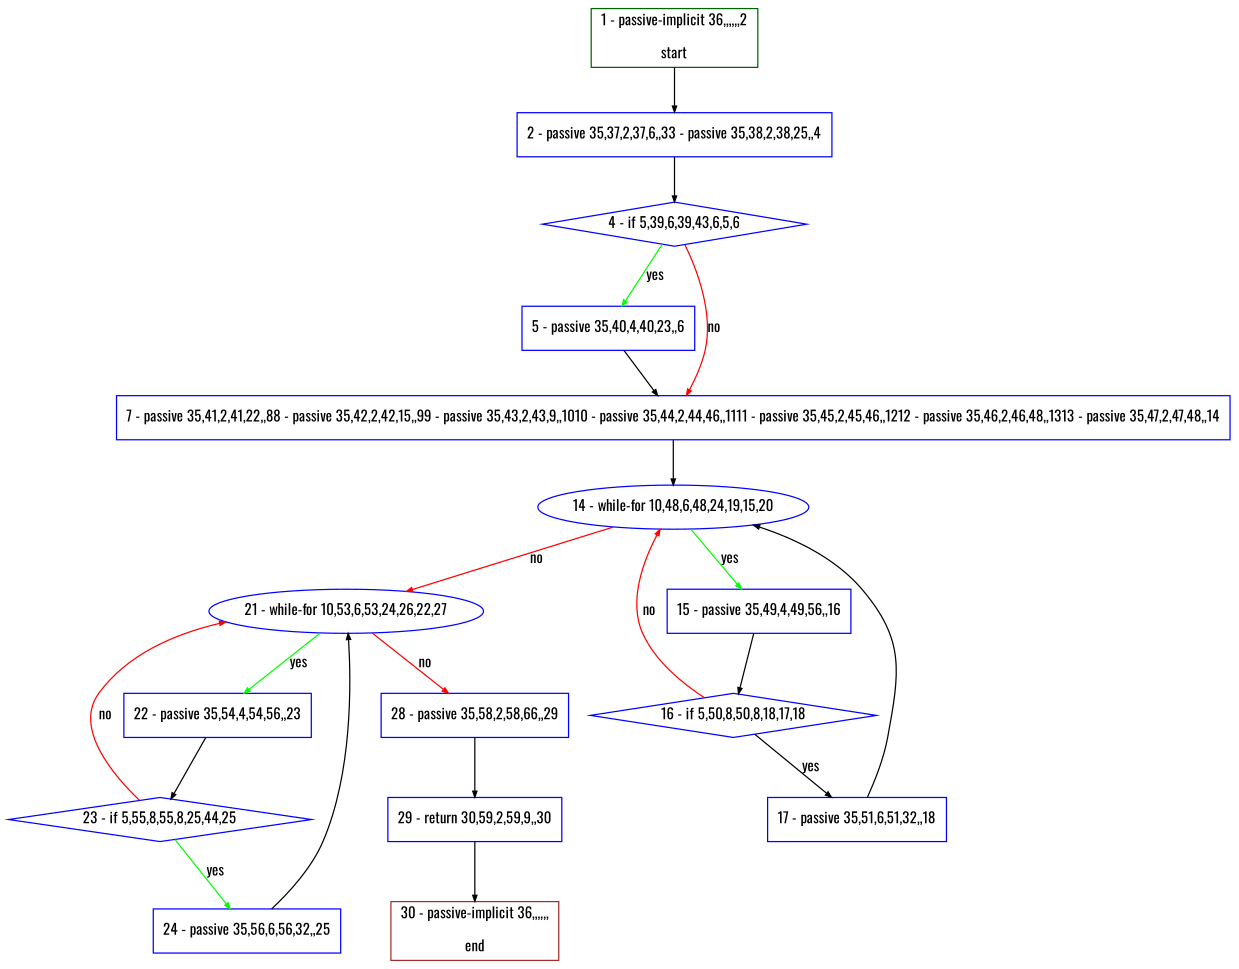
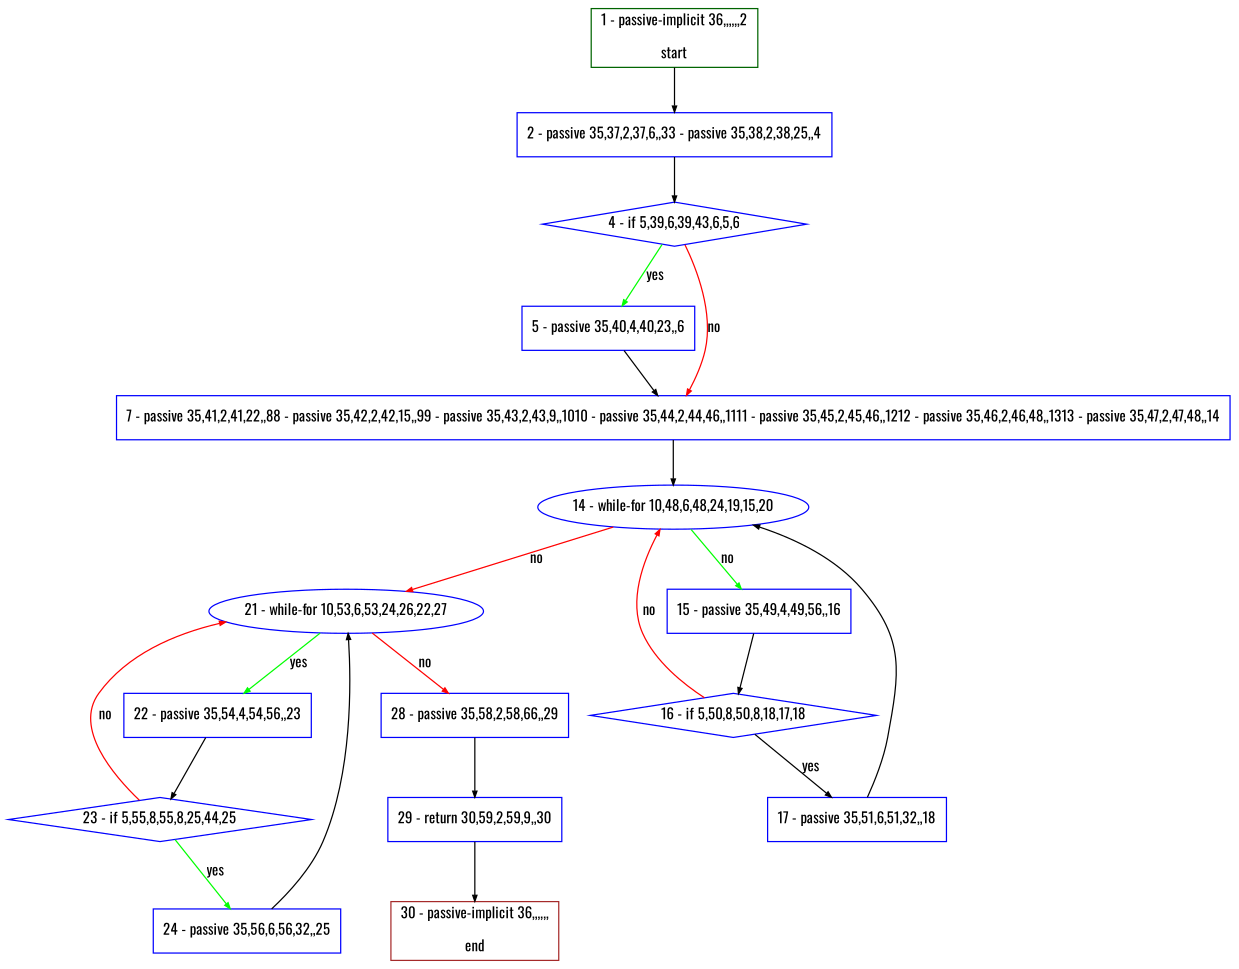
  digraph {
    bgcolor=white
    compound=true
    fillcolor="#FFFFCC"
    fontname=Oswald
    fontsize=12
    pack=true
    packmode=clust
    style="rounded,filled"
    node [color="#0000ff" compound=true fillcolor="#ffffff" fixedsize=false fontname=Oswald fontsize=12 node_initialized=no shape=box style=filled]
    edge [arrowhead=normal arrowsize=0.5 arrowtail=none color="#000000" compound=true dir=forward fontcolor=black fontname=Oswald fontsize=12]
    n1 [label="2 - passive 35,37,2,37,6,,33 - passive 35,38,2,38,25,,4"]
    n2 [label="4 - if 5,39,6,39,43,6,5,6" shape=diamond]
    n3 [label="5 - passive 35,40,4,40,23,,6"]
    n4 [label="7 - passive 35,41,2,41,22,,88 - passive 35,42,2,42,15,,99 - passive 35,43,2,43,9,,1010 - passive 35,44,2,44,46,,1111 - passive 35,45,2,45,46,,1212 - passive 35,46,2,46,48,,1313 - passive 35,47,2,47,48,,14"]
    n5 [color="#006400" label="1 - passive-implicit 36,,,,,,2\n\nstart"]
    n6 [label="14 - while-for 10,48,6,48,24,19,15,20" shape=oval]
    n7 [label="15 - passive 35,49,4,49,56,,16"]
    n8 [label="21 - while-for 10,53,6,53,24,26,22,27" shape=oval]
    n9 [label="16 - if 5,50,8,50,8,18,17,18" shape=diamond]
    n10 [label="22 - passive 35,54,4,54,56,,23"]
    n11 [label="28 - passive 35,58,2,58,66,,29"]
    n12 [label="17 - passive 35,51,6,51,32,,18"]
    n13 [label="23 - if 5,55,8,55,8,25,44,25" shape=diamond]
    n14 [label="29 - return 30,59,2,59,9,,30"]
    n15 [label="24 - passive 35,56,6,56,32,,25"]
    n16 [color="#a52a2a" label="30 - passive-implicit 36,,,,,,\n\nend"]
    n1 -> n2
    n2 -> n3 [color="#00ff00" label=yes]
    n2 -> n4 [color="#ff0000" label=no]
    n3 -> n4
    n4 -> n6
    n5 -> n1
-   n6 -> n7 [color="#00ff00" label=yes]
+   n6 -> n7 [color="#00ff00" label=no]
    n6 -> n8 [color="#ff0000" label=no]
    n7 -> n9
    n8 -> n10 [color="#00ff00" label=yes]
    n8 -> n11 [color="#ff0000" label=no]
    n9 -> n6 [color="#ff0000" label=no]
    n9 -> n12 [label=yes]
    n10 -> n13
    n11 -> n14
    n12 -> n6
    n13 -> n8 [color="#ff0000" label=no]
    n13 -> n15 [color="#00ff00" label=yes]
    n14 -> n16
    n15 -> n8
  }
